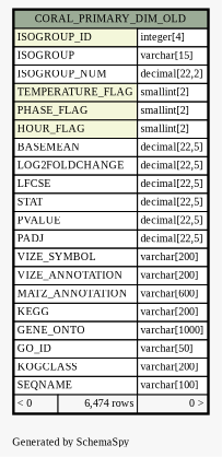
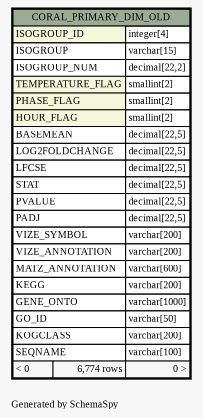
  digraph {
    bgcolor="#f7f7f7"
    fontname="Liberation Serif"
    fontsize=11
    label="\nGenerated by SchemaSpy"
    labeljust=l
    nodesep=0.18
    rankdir=RL
    ranksep=0.46
-   n1 [fontname="Liberation Serif" fontsize=11 label=<     <TABLE BORDER="2" CELLBORDER="1" CELLSPACING="0" BGCOLOR="#ffffff">       <TR><TD COLSPAN="3" BGCOLOR="#9bab96" ALIGN="CENTER">CORAL_PRIMARY_DIM_OLD</TD></TR>       <TR><TD PORT="ISOGROUP_ID" COLSPAN="2" BGCOLOR="#f4f7da" ALIGN="LEFT">ISOGROUP_ID</TD><TD PORT="ISOGROUP_ID.type" ALIGN="LEFT">integer[4]</TD></TR>       <TR><TD PORT="ISOGROUP" COLSPAN="2" ALIGN="LEFT">ISOGROUP</TD><TD PORT="ISOGROUP.type" ALIGN="LEFT">varchar[15]</TD></TR>       <TR><TD PORT="ISOGROUP_NUM" COLSPAN="2" ALIGN="LEFT">ISOGROUP_NUM</TD><TD PORT="ISOGROUP_NUM.type" ALIGN="LEFT">decimal[22,2]</TD></TR>       <TR><TD PORT="TEMPERATURE_FLAG" COLSPAN="2" BGCOLOR="#f4f7da" ALIGN="LEFT">TEMPERATURE_FLAG</TD><TD PORT="TEMPERATURE_FLAG.type" ALIGN="LEFT">smallint[2]</TD></TR>       <TR><TD PORT="PHASE_FLAG" COLSPAN="2" BGCOLOR="#f4f7da" ALIGN="LEFT">PHASE_FLAG</TD><TD PORT="PHASE_FLAG.type" ALIGN="LEFT">smallint[2]</TD></TR>       <TR><TD PORT="HOUR_FLAG" COLSPAN="2" BGCOLOR="#f4f7da" ALIGN="LEFT">HOUR_FLAG</TD><TD PORT="HOUR_FLAG.type" ALIGN="LEFT">smallint[2]</TD></TR>       <TR><TD PORT="BASEMEAN" COLSPAN="2" ALIGN="LEFT">BASEMEAN</TD><TD PORT="BASEMEAN.type" ALIGN="LEFT">decimal[22,5]</TD></TR>       <TR><TD PORT="LOG2FOLDCHANGE" COLSPAN="2" ALIGN="LEFT">LOG2FOLDCHANGE</TD><TD PORT="LOG2FOLDCHANGE.type" ALIGN="LEFT">decimal[22,5]</TD></TR>       <TR><TD PORT="LFCSE" COLSPAN="2" ALIGN="LEFT">LFCSE</TD><TD PORT="LFCSE.type" ALIGN="LEFT">decimal[22,5]</TD></TR>       <TR><TD PORT="STAT" COLSPAN="2" ALIGN="LEFT">STAT</TD><TD PORT="STAT.type" ALIGN="LEFT">decimal[22,5]</TD></TR>       <TR><TD PORT="PVALUE" COLSPAN="2" ALIGN="LEFT">PVALUE</TD><TD PORT="PVALUE.type" ALIGN="LEFT">decimal[22,5]</TD></TR>       <TR><TD PORT="PADJ" COLSPAN="2" ALIGN="LEFT">PADJ</TD><TD PORT="PADJ.type" ALIGN="LEFT">decimal[22,5]</TD></TR>       <TR><TD PORT="VIZE_SYMBOL" COLSPAN="2" ALIGN="LEFT">VIZE_SYMBOL</TD><TD PORT="VIZE_SYMBOL.type" ALIGN="LEFT">varchar[200]</TD></TR>       <TR><TD PORT="VIZE_ANNOTATION" COLSPAN="2" ALIGN="LEFT">VIZE_ANNOTATION</TD><TD PORT="VIZE_ANNOTATION.type" ALIGN="LEFT">varchar[200]</TD></TR>       <TR><TD PORT="MATZ_ANNOTATION" COLSPAN="2" ALIGN="LEFT">MATZ_ANNOTATION</TD><TD PORT="MATZ_ANNOTATION.type" ALIGN="LEFT">varchar[600]</TD></TR>       <TR><TD PORT="KEGG" COLSPAN="2" ALIGN="LEFT">KEGG</TD><TD PORT="KEGG.type" ALIGN="LEFT">varchar[200]</TD></TR>       <TR><TD PORT="GENE_ONTO" COLSPAN="2" ALIGN="LEFT">GENE_ONTO</TD><TD PORT="GENE_ONTO.type" ALIGN="LEFT">varchar[1000]</TD></TR>       <TR><TD PORT="GO_ID" COLSPAN="2" ALIGN="LEFT">GO_ID</TD><TD PORT="GO_ID.type" ALIGN="LEFT">varchar[50]</TD></TR>       <TR><TD PORT="KOGCLASS" COLSPAN="2" ALIGN="LEFT">KOGCLASS</TD><TD PORT="KOGCLASS.type" ALIGN="LEFT">varchar[200]</TD></TR>       <TR><TD PORT="SEQNAME" COLSPAN="2" ALIGN="LEFT">SEQNAME</TD><TD PORT="SEQNAME.type" ALIGN="LEFT">varchar[100]</TD></TR>       <TR><TD ALIGN="LEFT" BGCOLOR="#f7f7f7">&lt; 0</TD><TD ALIGN="RIGHT" BGCOLOR="#f7f7f7">6,474 rows</TD><TD ALIGN="RIGHT" BGCOLOR="#f7f7f7">0 &gt;</TD></TR>     </TABLE>> shape=plaintext]
+   n1 [fontname="Liberation Serif" fontsize=11 label=<     <TABLE BORDER="2" CELLBORDER="1" CELLSPACING="0" BGCOLOR="#ffffff">       <TR><TD COLSPAN="3" BGCOLOR="#9bab96" ALIGN="CENTER">CORAL_PRIMARY_DIM_OLD</TD></TR>       <TR><TD PORT="ISOGROUP_ID" COLSPAN="2" BGCOLOR="#f4f7da" ALIGN="LEFT">ISOGROUP_ID</TD><TD PORT="ISOGROUP_ID.type" ALIGN="LEFT">integer[4]</TD></TR>       <TR><TD PORT="ISOGROUP" COLSPAN="2" ALIGN="LEFT">ISOGROUP</TD><TD PORT="ISOGROUP.type" ALIGN="LEFT">varchar[15]</TD></TR>       <TR><TD PORT="ISOGROUP_NUM" COLSPAN="2" ALIGN="LEFT">ISOGROUP_NUM</TD><TD PORT="ISOGROUP_NUM.type" ALIGN="LEFT">decimal[22,2]</TD></TR>       <TR><TD PORT="TEMPERATURE_FLAG" COLSPAN="2" BGCOLOR="#f4f7da" ALIGN="LEFT">TEMPERATURE_FLAG</TD><TD PORT="TEMPERATURE_FLAG.type" ALIGN="LEFT">smallint[2]</TD></TR>       <TR><TD PORT="PHASE_FLAG" COLSPAN="2" BGCOLOR="#f4f7da" ALIGN="LEFT">PHASE_FLAG</TD><TD PORT="PHASE_FLAG.type" ALIGN="LEFT">smallint[2]</TD></TR>       <TR><TD PORT="HOUR_FLAG" COLSPAN="2" BGCOLOR="#f4f7da" ALIGN="LEFT">HOUR_FLAG</TD><TD PORT="HOUR_FLAG.type" ALIGN="LEFT">smallint[2]</TD></TR>       <TR><TD PORT="BASEMEAN" COLSPAN="2" ALIGN="LEFT">BASEMEAN</TD><TD PORT="BASEMEAN.type" ALIGN="LEFT">decimal[22,5]</TD></TR>       <TR><TD PORT="LOG2FOLDCHANGE" COLSPAN="2" ALIGN="LEFT">LOG2FOLDCHANGE</TD><TD PORT="LOG2FOLDCHANGE.type" ALIGN="LEFT">decimal[22,5]</TD></TR>       <TR><TD PORT="LFCSE" COLSPAN="2" ALIGN="LEFT">LFCSE</TD><TD PORT="LFCSE.type" ALIGN="LEFT">decimal[22,5]</TD></TR>       <TR><TD PORT="STAT" COLSPAN="2" ALIGN="LEFT">STAT</TD><TD PORT="STAT.type" ALIGN="LEFT">decimal[22,5]</TD></TR>       <TR><TD PORT="PVALUE" COLSPAN="2" ALIGN="LEFT">PVALUE</TD><TD PORT="PVALUE.type" ALIGN="LEFT">decimal[22,5]</TD></TR>       <TR><TD PORT="PADJ" COLSPAN="2" ALIGN="LEFT">PADJ</TD><TD PORT="PADJ.type" ALIGN="LEFT">decimal[22,5]</TD></TR>       <TR><TD PORT="VIZE_SYMBOL" COLSPAN="2" ALIGN="LEFT">VIZE_SYMBOL</TD><TD PORT="VIZE_SYMBOL.type" ALIGN="LEFT">varchar[200]</TD></TR>       <TR><TD PORT="VIZE_ANNOTATION" COLSPAN="2" ALIGN="LEFT">VIZE_ANNOTATION</TD><TD PORT="VIZE_ANNOTATION.type" ALIGN="LEFT">varchar[200]</TD></TR>       <TR><TD PORT="MATZ_ANNOTATION" COLSPAN="2" ALIGN="LEFT">MATZ_ANNOTATION</TD><TD PORT="MATZ_ANNOTATION.type" ALIGN="LEFT">varchar[600]</TD></TR>       <TR><TD PORT="KEGG" COLSPAN="2" ALIGN="LEFT">KEGG</TD><TD PORT="KEGG.type" ALIGN="LEFT">varchar[200]</TD></TR>       <TR><TD PORT="GENE_ONTO" COLSPAN="2" ALIGN="LEFT">GENE_ONTO</TD><TD PORT="GENE_ONTO.type" ALIGN="LEFT">varchar[1000]</TD></TR>       <TR><TD PORT="GO_ID" COLSPAN="2" ALIGN="LEFT">GO_ID</TD><TD PORT="GO_ID.type" ALIGN="LEFT">varchar[50]</TD></TR>       <TR><TD PORT="KOGCLASS" COLSPAN="2" ALIGN="LEFT">KOGCLASS</TD><TD PORT="KOGCLASS.type" ALIGN="LEFT">varchar[200]</TD></TR>       <TR><TD PORT="SEQNAME" COLSPAN="2" ALIGN="LEFT">SEQNAME</TD><TD PORT="SEQNAME.type" ALIGN="LEFT">varchar[100]</TD></TR>       <TR><TD ALIGN="LEFT" BGCOLOR="#f7f7f7">&lt; 0</TD><TD ALIGN="RIGHT" BGCOLOR="#f7f7f7">6,774 rows</TD><TD ALIGN="RIGHT" BGCOLOR="#f7f7f7">0 &gt;</TD></TR>     </TABLE>> shape=plaintext]
  }
